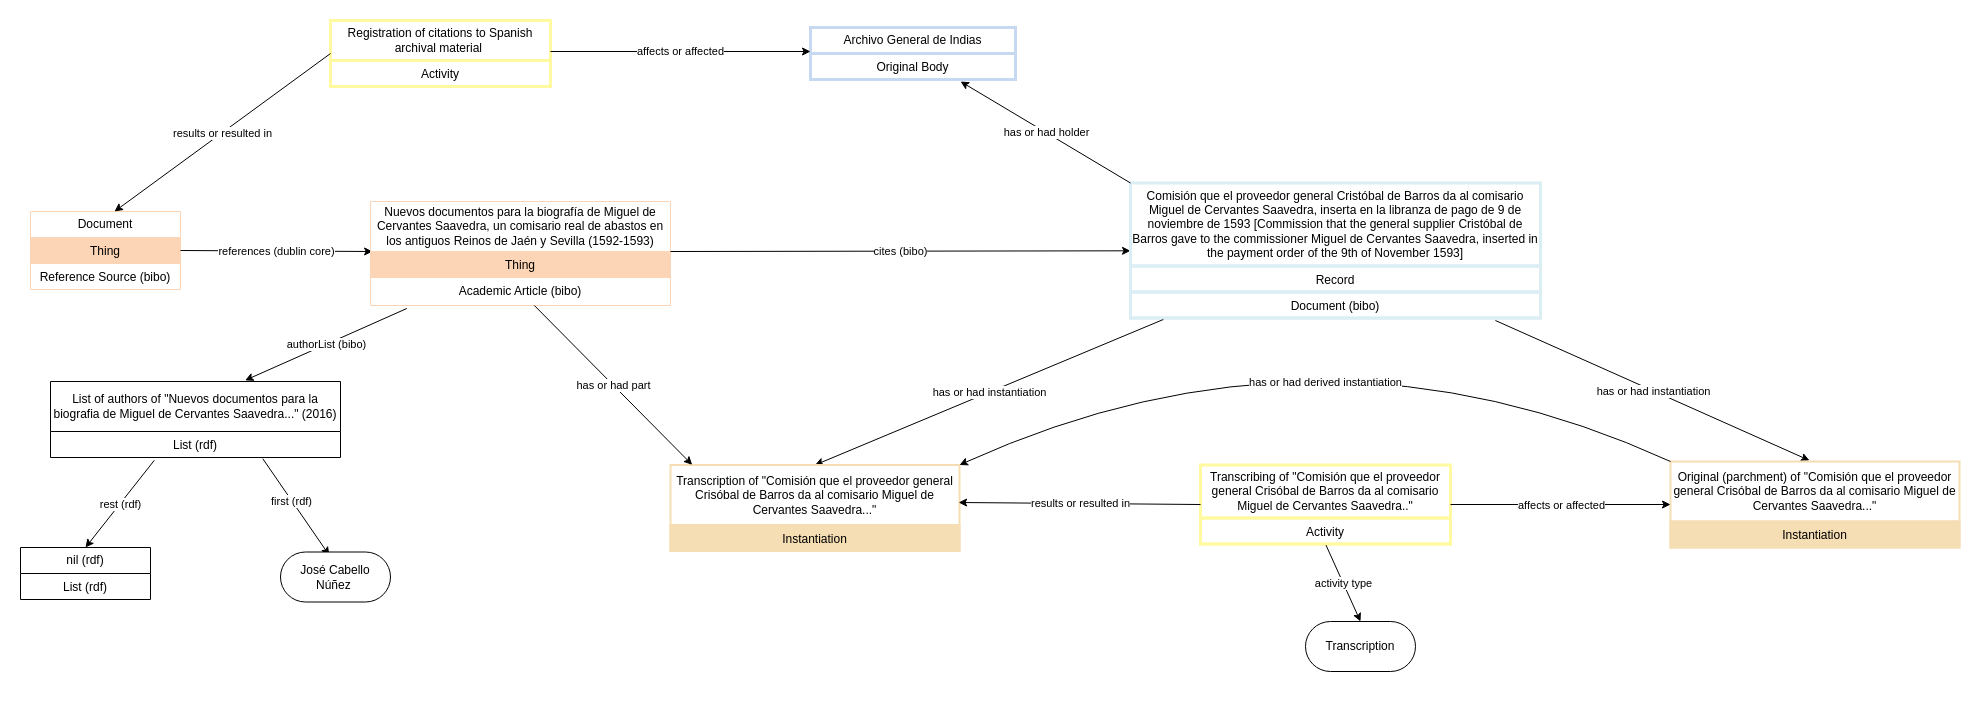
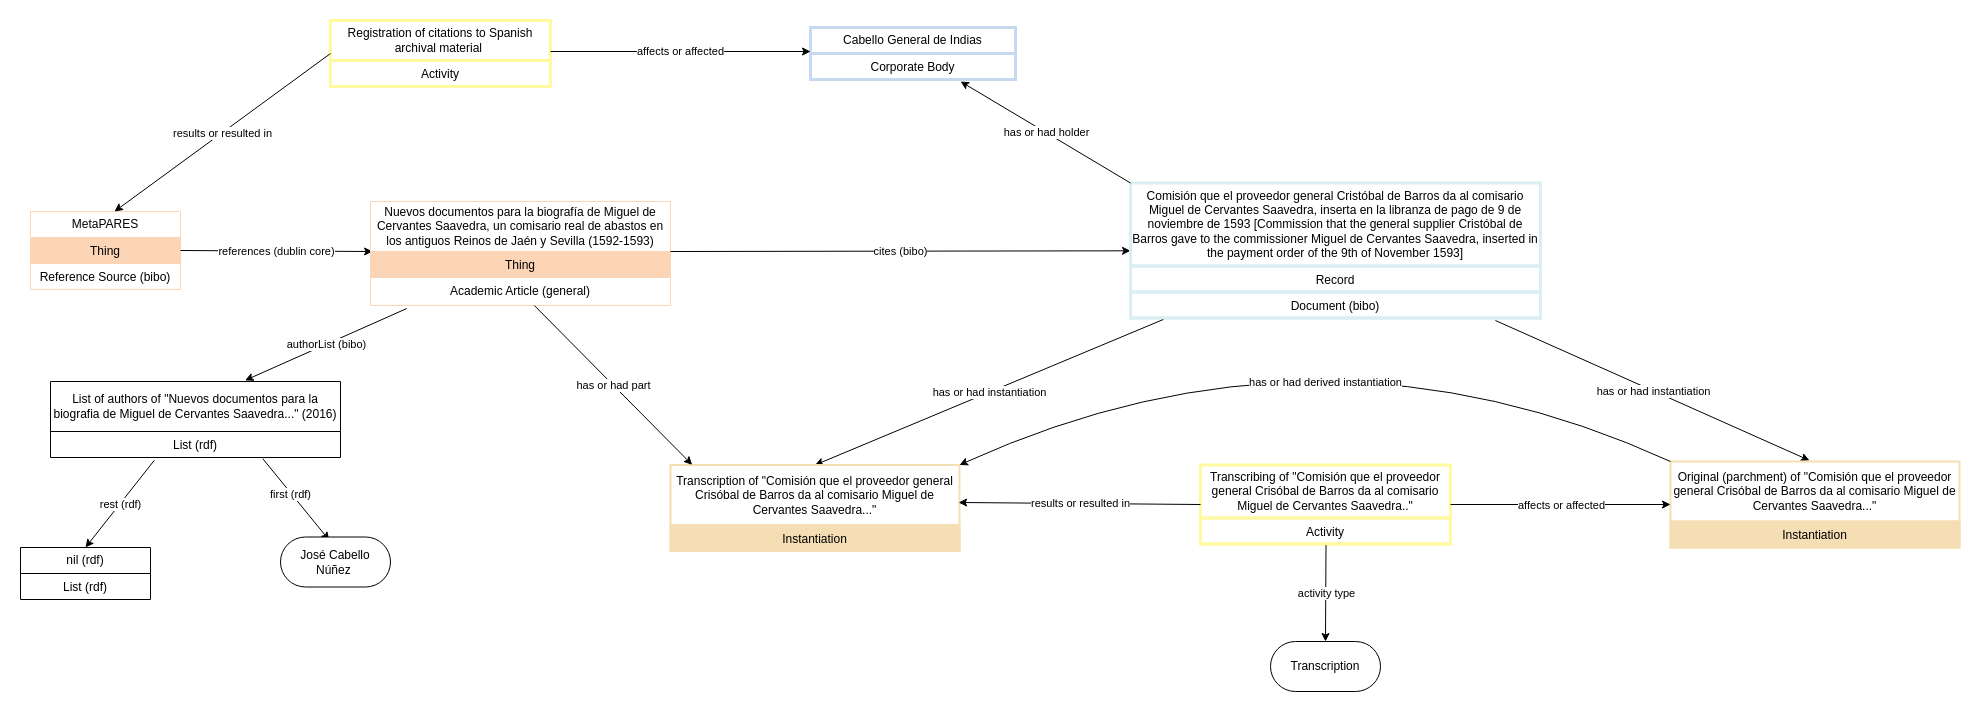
  <mxCell id="0" />
  <mxCell id="1" parent="0" />
- <mxCell id="2" value="Document" style="swimlane;fontStyle=0;childLayout=stackLayout;horizontal=1;startSize=26;strokeColor=#FBD5B5;fillColor=none;horizontalStack=0;resizeParent=1;resizeParentMax=0;resizeLast=0;collapsible=1;marginBottom=0;whiteSpace=wrap;html=1;" parent="1" vertex="1"><mxGeometry x="30" y="211" width="150" height="78" as="geometry" /></mxCell>
+ <mxCell id="2" value="MetaPARES" style="swimlane;fontStyle=0;childLayout=stackLayout;horizontal=1;startSize=26;strokeColor=#FBD5B5;fillColor=none;horizontalStack=0;resizeParent=1;resizeParentMax=0;resizeLast=0;collapsible=1;marginBottom=0;whiteSpace=wrap;html=1;" parent="1" vertex="1"><mxGeometry x="30" y="211" width="150" height="78" as="geometry" /></mxCell>
  <mxCell id="3" value="Thing" style="text;strokeColor=#FBD5B5;fillColor=#FBD5B5;align=center;verticalAlign=top;spacingLeft=4;spacingRight=4;overflow=hidden;rotatable=0;points=[[0,0.5],[1,0.5]];portConstraint=eastwest;whiteSpace=wrap;html=1;" parent="2" vertex="1"><mxGeometry y="26" width="150" height="26" as="geometry" /></mxCell>
  <mxCell id="4" value="Reference Source (bibo)" style="text;align=center;verticalAlign=top;spacingLeft=4;spacingRight=4;overflow=hidden;rotatable=0;points=[[0,0.5],[1,0.5]];portConstraint=eastwest;whiteSpace=wrap;html=1;" parent="2" vertex="1"><mxGeometry y="52" width="150" height="26" as="geometry" /></mxCell>
  <mxCell id="5" value="" style="endArrow=classic;html=1;rounded=0;exitX=1;exitY=0.5;exitDx=0;exitDy=0;entryX=0.007;entryY=0;entryDx=0;entryDy=0;entryPerimeter=0;" parent="1" source="2" target="8" edge="1"><mxGeometry relative="1" as="geometry"><mxPoint x="210" y="239.5" as="sourcePoint" /><mxPoint x="400" y="239.5" as="targetPoint" /></mxGeometry></mxCell>
  <mxCell id="6" value="references (dublin core)" style="edgeLabel;resizable=0;html=1;;align=center;verticalAlign=middle;" parent="5" connectable="0" vertex="1"><mxGeometry relative="1" as="geometry" /></mxCell>
  <mxCell id="7" value="Nuevos documentos para la biografía de Miguel de Cervantes Saavedra, un comisario real de abastos en los antiguos Reinos de Jaén y Sevilla (1592-1593)" style="swimlane;fontStyle=0;childLayout=stackLayout;horizontal=1;startSize=50;strokeColor=#FBD5B5;fillColor=none;horizontalStack=0;resizeParent=1;resizeParentMax=0;resizeLast=0;collapsible=1;marginBottom=0;whiteSpace=wrap;html=1;" parent="1" vertex="1"><mxGeometry x="370" y="201" width="300" height="104" as="geometry" /></mxCell>
  <mxCell id="8" value="Thing" style="text;strokeColor=#FBD5B5;fillColor=#FBD5B5;align=center;verticalAlign=top;spacingLeft=4;spacingRight=4;overflow=hidden;rotatable=0;points=[[0,0.5],[1,0.5]];portConstraint=eastwest;whiteSpace=wrap;html=1;" parent="7" vertex="1"><mxGeometry y="50" width="300" height="26" as="geometry" /></mxCell>
- <mxCell id="9" value="Academic Article (bibo)" style="text;align=center;verticalAlign=top;spacingLeft=4;spacingRight=4;overflow=hidden;rotatable=0;points=[[0,0.5],[1,0.5]];portConstraint=eastwest;whiteSpace=wrap;html=1;" parent="7" vertex="1"><mxGeometry y="76" width="300" height="28" as="geometry" /></mxCell>
+ <mxCell id="9" value="Academic Article (general)" style="text;align=center;verticalAlign=top;spacingLeft=4;spacingRight=4;overflow=hidden;rotatable=0;points=[[0,0.5],[1,0.5]];portConstraint=eastwest;whiteSpace=wrap;html=1;" parent="7" vertex="1"><mxGeometry y="76" width="300" height="28" as="geometry" /></mxCell>
  <mxCell id="10" value="" style="endArrow=classic;html=1;rounded=0;exitX=0.121;exitY=1.107;exitDx=0;exitDy=0;entryX=0.671;entryY=-0.015;entryDx=0;entryDy=0;entryPerimeter=0;exitPerimeter=0;" parent="1" source="9" target="12" edge="1"><mxGeometry relative="1" as="geometry"><mxPoint x="340" y="161" as="sourcePoint" /><mxPoint x="530" y="121" as="targetPoint" /></mxGeometry></mxCell>
  <mxCell id="11" value="authorList (bibo)" style="edgeLabel;resizable=0;html=1;;align=center;verticalAlign=middle;" parent="10" connectable="0" vertex="1"><mxGeometry relative="1" as="geometry" /></mxCell>
  <mxCell id="12" value="List of authors of &quot;Nuevos documentos para la biografia de Miguel de Cervantes Saavedra...&quot; (2016)" style="swimlane;fontStyle=0;childLayout=stackLayout;horizontal=1;startSize=50;fillColor=none;horizontalStack=0;resizeParent=1;resizeParentMax=0;resizeLast=0;collapsible=1;marginBottom=0;whiteSpace=wrap;html=1;" parent="1" vertex="1"><mxGeometry x="50" y="381" width="290" height="76" as="geometry" /></mxCell>
  <mxCell id="13" value="&lt;div&gt;List (rdf)&lt;/div&gt;" style="text;strokeColor=none;fillColor=none;align=center;verticalAlign=top;spacingLeft=4;spacingRight=4;overflow=hidden;rotatable=0;points=[[0,0.5],[1,0.5]];portConstraint=eastwest;whiteSpace=wrap;html=1;" parent="12" vertex="1"><mxGeometry y="50" width="290" height="26" as="geometry" /></mxCell>
  <mxCell id="14" value="" style="endArrow=classic;html=1;rounded=0;exitX=0.732;exitY=1.045;exitDx=0;exitDy=0;entryX=0.444;entryY=0.067;entryDx=0;entryDy=0;exitPerimeter=0;entryPerimeter=0;" parent="1" source="13" target="16" edge="1"><mxGeometry relative="1" as="geometry"><mxPoint x="470" y="502" as="sourcePoint" /><mxPoint x="470" y="401" as="targetPoint" /></mxGeometry></mxCell>
  <mxCell id="15" value="first (rdf)" style="edgeLabel;html=1;align=center;verticalAlign=middle;resizable=0;points=[];" parent="14" vertex="1" connectable="0"><mxGeometry x="-0.139" y="-1" relative="1" as="geometry"><mxPoint as="offset" /></mxGeometry></mxCell>
- <mxCell id="16" value="José Cabello Núñez&amp;nbsp;" style="html=1;whiteSpace=wrap;rounded=1;arcSize=50;" parent="1" vertex="1"><mxGeometry x="280" y="551.5" width="110" height="50" as="geometry" /></mxCell>
+ <mxCell id="16" value="José Cabello Núñez&amp;nbsp;" style="html=1;whiteSpace=wrap;rounded=1;arcSize=50;" parent="1" vertex="1"><mxGeometry x="280" y="536.5" width="110" height="50" as="geometry" /></mxCell>
  <mxCell id="17" value="" style="endArrow=classic;html=1;rounded=0;exitX=0.358;exitY=1.109;exitDx=0;exitDy=0;entryX=0.5;entryY=0;entryDx=0;entryDy=0;exitPerimeter=0;" parent="1" source="13" target="19" edge="1"><mxGeometry relative="1" as="geometry"><mxPoint x="370" y="457" as="sourcePoint" /><mxPoint x="460" y="461" as="targetPoint" /></mxGeometry></mxCell>
  <mxCell id="18" value="rest (rdf)" style="edgeLabel;resizable=0;html=1;;align=center;verticalAlign=middle;" parent="17" connectable="0" vertex="1"><mxGeometry relative="1" as="geometry" /></mxCell>
  <mxCell id="19" value="nil (rdf)" style="swimlane;fontStyle=0;childLayout=stackLayout;horizontal=1;startSize=26;fillColor=none;horizontalStack=0;resizeParent=1;resizeParentMax=0;resizeLast=0;collapsible=1;marginBottom=0;whiteSpace=wrap;html=1;" parent="1" vertex="1"><mxGeometry x="20" y="547" width="130" height="52" as="geometry"><mxRectangle x="981" y="570" width="50" height="40" as="alternateBounds" /></mxGeometry></mxCell>
  <mxCell id="20" value="&lt;div&gt;List (rdf)&lt;/div&gt;" style="text;strokeColor=none;fillColor=none;align=center;verticalAlign=top;spacingLeft=4;spacingRight=4;overflow=hidden;rotatable=0;points=[[0,0.5],[1,0.5]];portConstraint=eastwest;whiteSpace=wrap;html=1;" parent="19" vertex="1"><mxGeometry y="26" width="130" height="26" as="geometry" /></mxCell>
  <mxCell id="21" value="" style="endArrow=classic;html=1;rounded=0;exitX=0.99;exitY=0.404;exitDx=0;exitDy=0;exitPerimeter=0;" parent="1" target="23" edge="1"><mxGeometry relative="1" as="geometry"><mxPoint x="670" y="251.006" as="sourcePoint" /><mxPoint x="820" y="251" as="targetPoint" /></mxGeometry></mxCell>
  <mxCell id="22" value="cites (bibo)" style="edgeLabel;resizable=0;html=1;;align=center;verticalAlign=middle;" parent="21" connectable="0" vertex="1"><mxGeometry relative="1" as="geometry" /></mxCell>
  <mxCell id="23" value="Comisión  que  el  proveedor  general  Cristóbal  de Barros  da  al  comisario  Miguel  de  Cervantes  Saavedra,  inserta  en  la  libranza  de  pago  de  9  de  noviembre  de  1593 [Commission that the general supplier Cristóbal de Barros gave to the commissioner Miguel de Cervantes Saavedra, inserted in the payment order of the 9th of November 1593]" style="swimlane;fontStyle=0;childLayout=stackLayout;horizontal=1;startSize=83;strokeColor=#DAEEF3;strokeWidth=3;fillColor=none;horizontalStack=0;resizeParent=1;resizeParentMax=0;resizeLast=0;collapsible=1;marginBottom=0;whiteSpace=wrap;html=1;" parent="1" vertex="1"><mxGeometry x="1130" y="182.5" width="410" height="135" as="geometry" /></mxCell>
  <mxCell id="24" value="Record" style="text;strokeColor=#DAEEF3;strokeWidth=3;fillColor=none;align=center;verticalAlign=top;spacingLeft=4;spacingRight=4;overflow=hidden;rotatable=0;points=[[0,0.5],[1,0.5]];portConstraint=eastwest;whiteSpace=wrap;html=1;" parent="23" vertex="1"><mxGeometry y="83" width="410" height="26" as="geometry" /></mxCell>
  <mxCell id="25" value="Document (bibo)" style="text;strokeColor=#DAEEF3;strokeWidth=3;fillColor=none;align=center;verticalAlign=top;spacingLeft=4;spacingRight=4;overflow=hidden;rotatable=0;points=[[0,0.5],[1,0.5]];portConstraint=eastwest;whiteSpace=wrap;html=1;" parent="23" vertex="1"><mxGeometry y="109" width="410" height="26" as="geometry" /></mxCell>
  <mxCell id="26" value="" style="endArrow=classic;html=1;rounded=0;exitX=0.08;exitY=1.058;exitDx=0;exitDy=0;exitPerimeter=0;entryX=0.5;entryY=0;entryDx=0;entryDy=0;" parent="1" source="25" target="28" edge="1"><mxGeometry relative="1" as="geometry"><mxPoint x="750" y="411" as="sourcePoint" /><mxPoint x="750" y="461" as="targetPoint" /></mxGeometry></mxCell>
  <mxCell id="27" value="has or had instantiation" style="edgeLabel;resizable=0;html=1;;align=center;verticalAlign=middle;" parent="26" connectable="0" vertex="1"><mxGeometry relative="1" as="geometry" /></mxCell>
  <mxCell id="28" value="Transcription of &quot;Comisión que el proveedor general Crisóbal de Barros da al comisario Miguel de Cervantes Saavedra...&quot;" style="swimlane;fontStyle=0;childLayout=stackLayout;horizontal=1;startSize=60;strokeColor=#F5DEB3;strokeWidth=2;fillColor=none;horizontalStack=0;resizeParent=1;resizeParentMax=0;resizeLast=0;collapsible=1;marginBottom=0;whiteSpace=wrap;html=1;" parent="1" vertex="1"><mxGeometry x="670" y="464.5" width="289" height="86" as="geometry" /></mxCell>
  <mxCell id="29" value="Instantiation&lt;div&gt;&lt;br&gt;&lt;/div&gt;" style="text;strokeColor=#F5DEB3;strokeWidth=2;fillColor=#F5DEB3;align=center;verticalAlign=top;spacingLeft=4;spacingRight=4;overflow=hidden;rotatable=0;points=[[0,0.5],[1,0.5]];portConstraint=eastwest;whiteSpace=wrap;html=1;" parent="28" vertex="1"><mxGeometry y="60" width="289" height="26" as="geometry" /></mxCell>
  <mxCell id="30" value="" style="endArrow=classic;html=1;rounded=0;exitX=0.89;exitY=1.096;exitDx=0;exitDy=0;exitPerimeter=0;entryX=0.481;entryY=-0.012;entryDx=0;entryDy=0;entryPerimeter=0;" parent="1" source="25" target="32" edge="1"><mxGeometry relative="1" as="geometry"><mxPoint x="1155" y="334" as="sourcePoint" /><mxPoint x="1260" y="451" as="targetPoint" /></mxGeometry></mxCell>
  <mxCell id="31" value="has or had instantiation" style="edgeLabel;resizable=0;html=1;;align=center;verticalAlign=middle;" parent="30" connectable="0" vertex="1"><mxGeometry relative="1" as="geometry" /></mxCell>
  <mxCell id="32" value="Original (parchment) of &quot;Comisión que el proveedor general Crisóbal de Barros da al comisario Miguel de Cervantes Saavedra...&quot;" style="swimlane;fontStyle=0;childLayout=stackLayout;horizontal=1;startSize=60;strokeColor=#F5DEB3;strokeWidth=2;fillColor=none;horizontalStack=0;resizeParent=1;resizeParentMax=0;resizeLast=0;collapsible=1;marginBottom=0;whiteSpace=wrap;html=1;" parent="1" vertex="1"><mxGeometry x="1670" y="461" width="289" height="86" as="geometry" /></mxCell>
  <mxCell id="33" value="Instantiation&lt;div&gt;&lt;br&gt;&lt;/div&gt;" style="text;strokeColor=#F5DEB3;strokeWidth=2;fillColor=#F5DEB3;align=center;verticalAlign=top;spacingLeft=4;spacingRight=4;overflow=hidden;rotatable=0;points=[[0,0.5],[1,0.5]];portConstraint=eastwest;whiteSpace=wrap;html=1;" parent="32" vertex="1"><mxGeometry y="60" width="289" height="26" as="geometry" /></mxCell>
  <mxCell id="34" value="Transcribing of &quot;Comisión que el proveedor general Crisóbal de Barros da al comisario Miguel de Cervantes Saavedra..&quot;" style="swimlane;fontStyle=0;childLayout=stackLayout;horizontal=1;startSize=53;strokeColor=#FFFAA0;strokeWidth=3;fillColor=none;horizontalStack=0;resizeParent=1;resizeParentMax=0;resizeLast=0;collapsible=1;marginBottom=0;whiteSpace=wrap;html=1;" parent="1" vertex="1"><mxGeometry x="1200" y="464.5" width="250" height="79" as="geometry" /></mxCell>
  <mxCell id="35" value="Activity" style="text;strokeColor=#FFFAA0;strokeWidth=3;fillColor=none;align=center;verticalAlign=top;spacingLeft=4;spacingRight=4;overflow=hidden;rotatable=0;points=[[0,0.5],[1,0.5]];portConstraint=eastwest;whiteSpace=wrap;html=1;" parent="34" vertex="1"><mxGeometry y="53" width="250" height="26" as="geometry" /></mxCell>
  <mxCell id="36" value="" style="endArrow=classic;html=1;rounded=0;exitX=1;exitY=0.5;exitDx=0;exitDy=0;entryX=0;entryY=0.5;entryDx=0;entryDy=0;" parent="1" source="34" target="32" edge="1"><mxGeometry relative="1" as="geometry"><mxPoint x="1460" y="503.5" as="sourcePoint" /><mxPoint x="1650" y="503.5" as="targetPoint" /></mxGeometry></mxCell>
  <mxCell id="37" value="affects or affected" style="edgeLabel;resizable=0;html=1;;align=center;verticalAlign=middle;" parent="36" connectable="0" vertex="1"><mxGeometry relative="1" as="geometry" /></mxCell>
  <mxCell id="38" value="" style="endArrow=classic;html=1;rounded=0;exitX=0;exitY=0.5;exitDx=0;exitDy=0;entryX=0.997;entryY=0.436;entryDx=0;entryDy=0;entryPerimeter=0;" parent="1" source="34" target="28" edge="1"><mxGeometry relative="1" as="geometry"><mxPoint x="1185" y="507" as="sourcePoint" /><mxPoint x="965" y="507" as="targetPoint" /></mxGeometry></mxCell>
  <mxCell id="39" value="results or resulted in" style="edgeLabel;resizable=0;html=1;;align=center;verticalAlign=middle;" parent="38" connectable="0" vertex="1"><mxGeometry relative="1" as="geometry" /></mxCell>
  <mxCell id="40" value="" style="endArrow=classic;html=1;rounded=0;curved=1;entryX=1;entryY=0;entryDx=0;entryDy=0;exitX=0;exitY=0;exitDx=0;exitDy=0;" parent="1" source="32" target="28" edge="1"><mxGeometry relative="1" as="geometry"><mxPoint x="1215" y="401" as="sourcePoint" /><mxPoint x="995" y="401" as="targetPoint" /><Array as="points"><mxPoint x="1320" y="301" /></Array></mxGeometry></mxCell>
  <mxCell id="41" value="has or had derived instantiation" style="edgeLabel;resizable=0;html=1;;align=center;verticalAlign=middle;" parent="40" connectable="0" vertex="1"><mxGeometry relative="1" as="geometry"><mxPoint x="10" y="78" as="offset" /></mxGeometry></mxCell>
  <mxCell id="42" value="" style="endArrow=classic;html=1;rounded=0;exitX=0.502;exitY=1.045;exitDx=0;exitDy=0;exitPerimeter=0;entryX=0.5;entryY=0;entryDx=0;entryDy=0;" parent="1" source="35" target="56" edge="1"><mxGeometry relative="1" as="geometry"><mxPoint x="1320" y="541" as="sourcePoint" /><mxPoint x="1325" y="631" as="targetPoint" /></mxGeometry></mxCell>
  <mxCell id="43" value="activity type" style="edgeLabel;resizable=0;html=1;;align=center;verticalAlign=middle;" parent="42" connectable="0" vertex="1"><mxGeometry relative="1" as="geometry" /></mxCell>
  <mxCell id="44" value="" style="endArrow=classic;html=1;rounded=0;entryX=0.075;entryY=-0.002;entryDx=0;entryDy=0;entryPerimeter=0;" parent="1" source="9" target="28" edge="1"><mxGeometry relative="1" as="geometry"><mxPoint x="460" y="412.006" as="sourcePoint" /><mxPoint x="920" y="411" as="targetPoint" /></mxGeometry></mxCell>
  <mxCell id="45" value="has or had part" style="edgeLabel;resizable=0;html=1;;align=center;verticalAlign=middle;" parent="44" connectable="0" vertex="1"><mxGeometry relative="1" as="geometry" /></mxCell>
  <mxCell id="46" value="" style="endArrow=classic;html=1;rounded=0;exitX=0;exitY=0;exitDx=0;exitDy=0;entryX=0.732;entryY=1.077;entryDx=0;entryDy=0;entryPerimeter=0;" parent="1" source="23" edge="1" target="49"><mxGeometry relative="1" as="geometry"><mxPoint x="988" y="211" as="sourcePoint" /><mxPoint x="1000" y="109" as="targetPoint" /></mxGeometry></mxCell>
  <mxCell id="47" value="has or had holder" style="edgeLabel;resizable=0;html=1;;align=center;verticalAlign=middle;" parent="46" connectable="0" vertex="1"><mxGeometry relative="1" as="geometry" /></mxCell>
- <mxCell id="48" value="Archivo General de Indias" style="swimlane;fontStyle=0;childLayout=stackLayout;horizontal=1;startSize=26;strokeColor=#C6D9F1;strokeWidth=3;fillColor=none;horizontalStack=0;resizeParent=1;resizeParentMax=0;resizeLast=0;collapsible=1;marginBottom=0;whiteSpace=wrap;html=1;" parent="1" vertex="1"><mxGeometry x="810" y="27" width="205" height="52" as="geometry" /></mxCell>
- <mxCell id="49" value="Original Body" style="text;strokeColor=#C6D9F1;strokeWidth=3;fillColor=none;align=center;verticalAlign=top;spacingLeft=4;spacingRight=4;overflow=hidden;rotatable=0;points=[[0,0.5],[1,0.5]];portConstraint=eastwest;whiteSpace=wrap;html=1;" parent="48" vertex="1"><mxGeometry y="26" width="205" height="26" as="geometry" /></mxCell>
+ <mxCell id="48" value="Cabello General de Indias" style="swimlane;fontStyle=0;childLayout=stackLayout;horizontal=1;startSize=26;strokeColor=#C6D9F1;strokeWidth=3;fillColor=none;horizontalStack=0;resizeParent=1;resizeParentMax=0;resizeLast=0;collapsible=1;marginBottom=0;whiteSpace=wrap;html=1;" parent="1" vertex="1"><mxGeometry x="810" y="27" width="205" height="52" as="geometry" /></mxCell>
+ <mxCell id="49" value="Corporate Body" style="text;strokeColor=#C6D9F1;strokeWidth=3;fillColor=none;align=center;verticalAlign=top;spacingLeft=4;spacingRight=4;overflow=hidden;rotatable=0;points=[[0,0.5],[1,0.5]];portConstraint=eastwest;whiteSpace=wrap;html=1;" parent="48" vertex="1"><mxGeometry y="26" width="205" height="26" as="geometry" /></mxCell>
  <mxCell id="50" value="Registration of citations to Spanish archival material&amp;nbsp;" style="swimlane;fontStyle=0;childLayout=stackLayout;horizontal=1;startSize=40;strokeColor=#FFFAA0;strokeWidth=3;fillColor=none;horizontalStack=0;resizeParent=1;resizeParentMax=0;resizeLast=0;collapsible=1;marginBottom=0;whiteSpace=wrap;html=1;" parent="1" vertex="1"><mxGeometry x="330" y="20" width="220" height="66" as="geometry" /></mxCell>
  <mxCell id="51" value="Activity" style="text;strokeColor=#FFFAA0;strokeWidth=3;fillColor=none;align=center;verticalAlign=top;spacingLeft=4;spacingRight=4;overflow=hidden;rotatable=0;points=[[0,0.5],[1,0.5]];portConstraint=eastwest;whiteSpace=wrap;html=1;" parent="50" vertex="1"><mxGeometry y="40" width="220" height="26" as="geometry" /></mxCell>
  <mxCell id="52" value="" style="endArrow=classic;html=1;rounded=0;exitX=0;exitY=0.5;exitDx=0;exitDy=0;entryX=0.56;entryY=0;entryDx=0;entryDy=0;entryPerimeter=0;" parent="1" source="50" target="2" edge="1"><mxGeometry relative="1" as="geometry"><mxPoint x="352" y="163" as="sourcePoint" /><mxPoint x="110" y="161" as="targetPoint" /></mxGeometry></mxCell>
  <mxCell id="53" value="results or resulted in" style="edgeLabel;resizable=0;html=1;;align=center;verticalAlign=middle;" parent="52" connectable="0" vertex="1"><mxGeometry relative="1" as="geometry" /></mxCell>
  <mxCell id="54" value="" style="endArrow=classic;html=1;rounded=0;entryX=0;entryY=-0.077;entryDx=0;entryDy=0;entryPerimeter=0;" parent="1" edge="1" target="49"><mxGeometry relative="1" as="geometry"><mxPoint x="550" y="51" as="sourcePoint" /><mxPoint x="820" y="51" as="targetPoint" /></mxGeometry></mxCell>
  <mxCell id="55" value="affects or affected" style="edgeLabel;resizable=0;html=1;;align=center;verticalAlign=middle;" parent="54" connectable="0" vertex="1"><mxGeometry relative="1" as="geometry" /></mxCell>
- <mxCell id="56" value="Transcription" style="html=1;whiteSpace=wrap;rounded=1;arcSize=50;" vertex="1" parent="1"><mxGeometry x="1305" y="621" width="110" height="50" as="geometry" /></mxCell>
+ <mxCell id="56" value="Transcription" style="html=1;whiteSpace=wrap;rounded=1;arcSize=50;" vertex="1" parent="1"><mxGeometry x="1270" y="641" width="110" height="50" as="geometry" /></mxCell>
